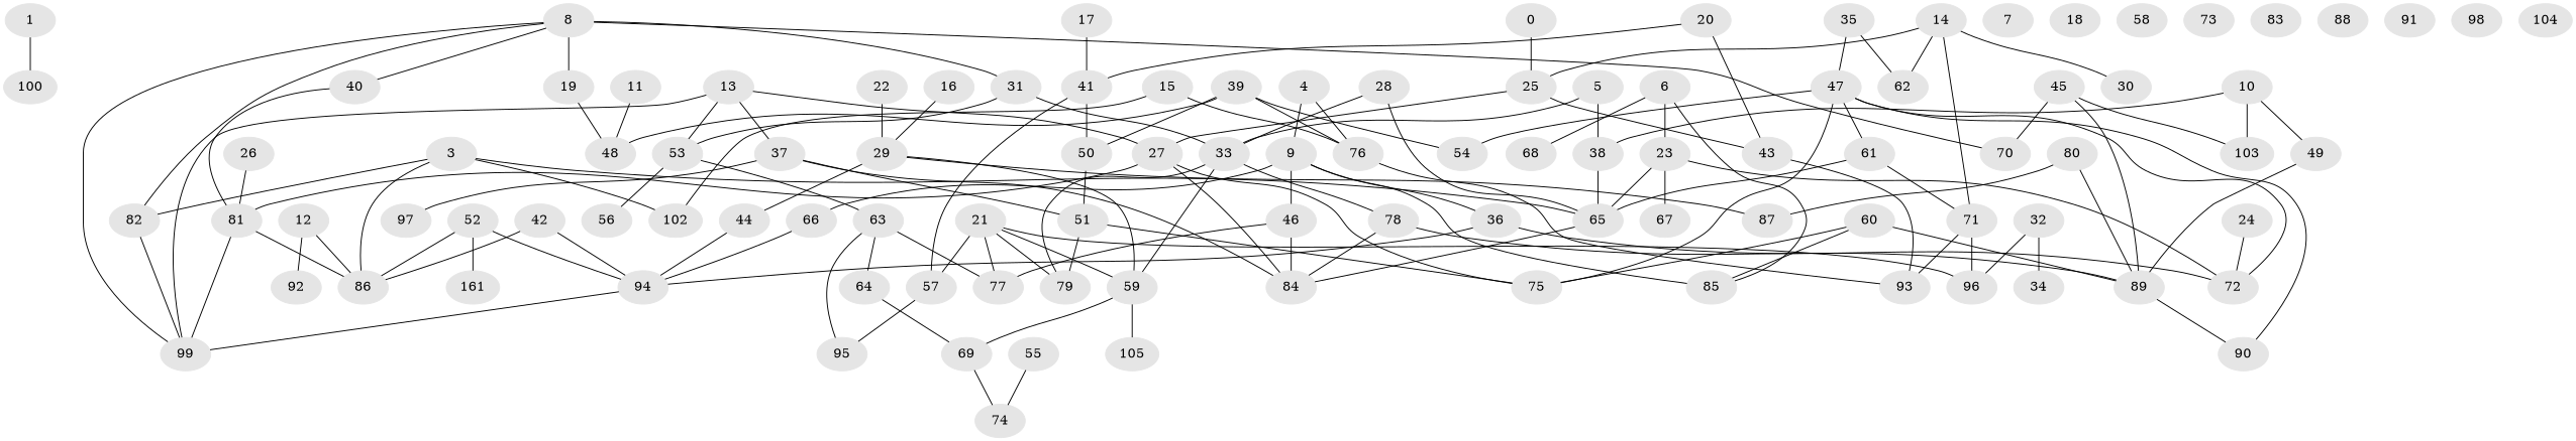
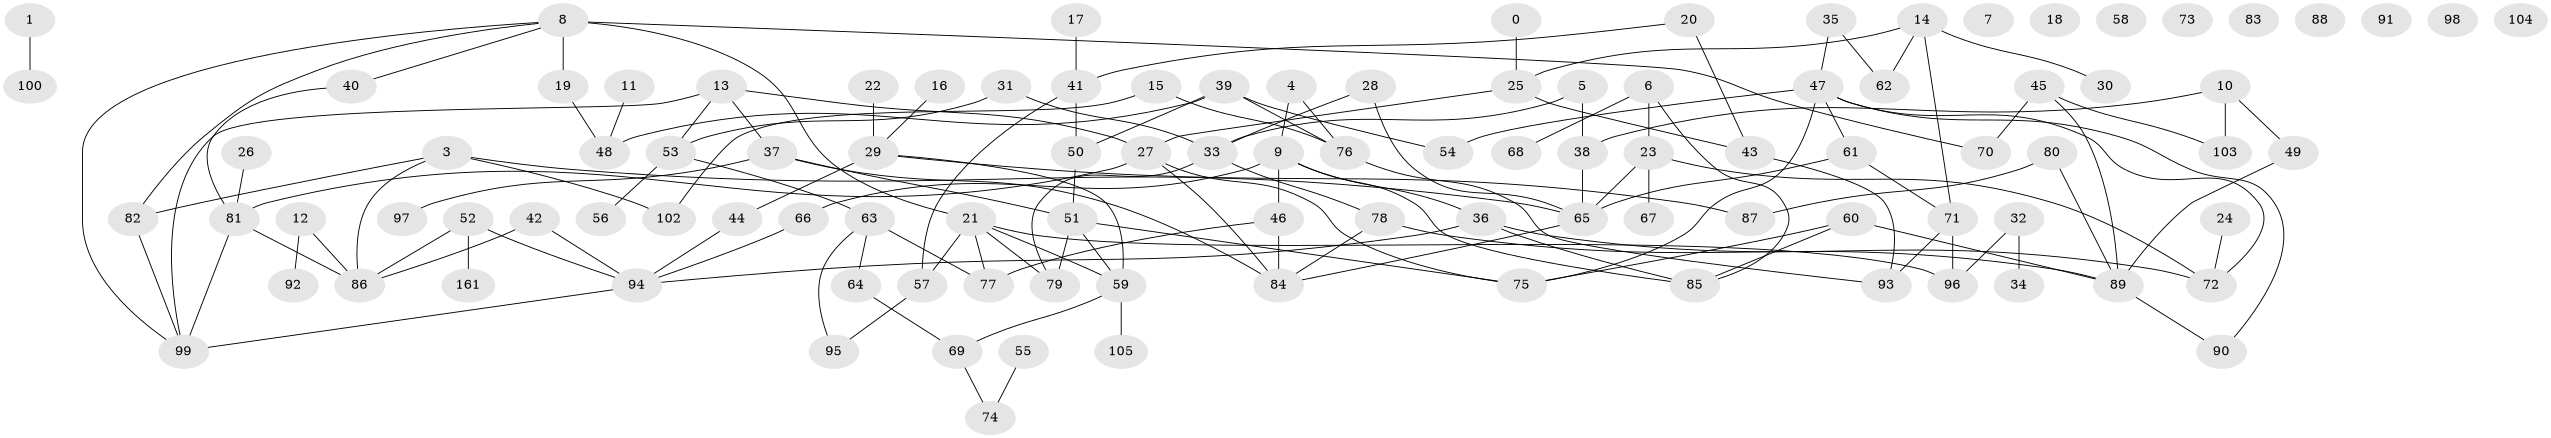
  graph {
    node [color=gray90 style=filled]
    1
    100
    n3 [label=0]
    25
    27
    43
    3
    65
    82
    86
    102
    84
    99
    4
    9
    76
    85
    36
    46
    66
    93
    5
    33
    38
    59
    79
    78
    6
    23
    68
    67
    72
    7
    8
    19
    31
    40
    70
    48
    53
    81
    94
    77
    10
    49
    103
    89
    11
    12
    92
    13
    37
    75
    51
    97
    56
    63
    14
    30
    62
    71
    21
    57
    96
    15
    16
    29
    44
    87
    17
    41
    50
    18
    20
    95
    69
    105
    22
    24
    26
    28
    32
    34
    35
    47
    54
    61
    90
    39
    42
    45
    52
    n93 [label=161]
    64
    55
    74
    58
    60
    73
    80
    83
    88
    91
    98
    104
    1 -- 100
    n3 -- 25
    25 -- 27
    25 -- 43
    27 -- 84
    27 -- 81
    27 -- 75
    43 -- 93
    3 -- 65
    3 -- 82
    3 -- 86
    3 -- 102
    65 -- 84
    82 -- 99
    4 -- 9
    4 -- 76
    9 -- 85
    9 -- 36
    9 -- 46
    9 -- 66
    76 -- 93
+   36 -- 85
    36 -- 72
    36 -- 94
    46 -- 84
    46 -- 77
    66 -- 94
    5 -- 33
    5 -- 38
-   33 -- 59
+   51 -- 59
    33 -- 79
    33 -- 78
    38 -- 65
    59 -- 69
    59 -- 105
    78 -- 84
    78 -- 89
    6 -- 85
    6 -- 23
    6 -- 68
    23 -- 65
    23 -- 67
    23 -- 72
    8 -- 82
    8 -- 99
    8 -- 19
-   8 -- 31
+   8 -- 21
    8 -- 40
    8 -- 70
    19 -- 48
    31 -- 33
    31 -- 53
    40 -- 81
    53 -- 56
    53 -- 63
    81 -- 86
    81 -- 99
    94 -- 99
    10 -- 38
    10 -- 49
    10 -- 103
    49 -- 89
    89 -- 90
    11 -- 48
    12 -- 86
    12 -- 92
    13 -- 27
    13 -- 99
    13 -- 53
    13 -- 37
    37 -- 84
    37 -- 51
    37 -- 97
    51 -- 79
    51 -- 75
    63 -- 77
    63 -- 95
    63 -- 64
    14 -- 25
    14 -- 30
    14 -- 62
    14 -- 71
    71 -- 93
    71 -- 96
    21 -- 59
    21 -- 79
    21 -- 77
    21 -- 57
    21 -- 96
    57 -- 95
    15 -- 102
    15 -- 76
    16 -- 29
    29 -- 59
    29 -- 44
    29 -- 87
    44 -- 94
    17 -- 41
    41 -- 57
    41 -- 50
    50 -- 51
    20 -- 43
    20 -- 41
    69 -- 74
    22 -- 29
    24 -- 72
    26 -- 81
    28 -- 65
    28 -- 33
    32 -- 96
    32 -- 34
    35 -- 62
    35 -- 47
    47 -- 72
    47 -- 75
    47 -- 54
    47 -- 61
    47 -- 90
    61 -- 65
    61 -- 71
    39 -- 76
    39 -- 48
    39 -- 50
    39 -- 54
    42 -- 86
    42 -- 94
    45 -- 70
    45 -- 103
    45 -- 89
    52 -- 86
    52 -- 94
    52 -- n93
    64 -- 69
    55 -- 74
    60 -- 85
    60 -- 89
    60 -- 75
    80 -- 89
    80 -- 87
  }
